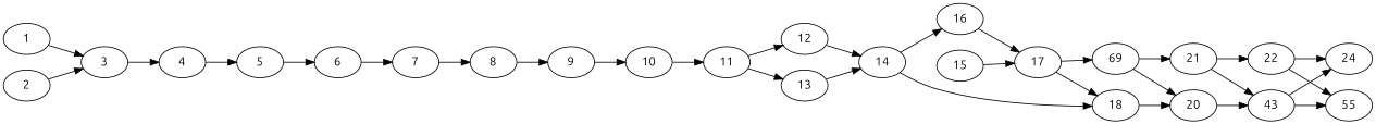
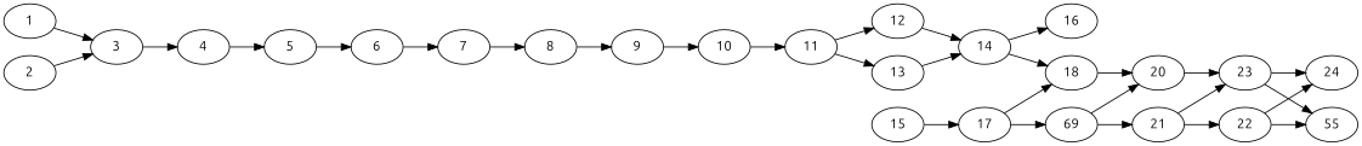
  digraph {
    fontname=Ubuntu
    rankdir=LR
    node [alpha=0.14 fontname=Ubuntu]
    edge [fontname=Ubuntu]
    1 [expect_size=30316544]
    3 [alpha=0.01 expect_size=7351296]
    4 [expect_size=22132736]
    5 [alpha=0.04 expect_size=34905088]
    2 [alpha=0.00 expect_size=10995712]
    6 [alpha=0.07 expect_size=41500672]
    7 [alpha=0.11 expect_size=49886208]
    8 [alpha=0.06 expect_size=13801472]
    9 [alpha=0.10 expect_size=32330752]
    10 [alpha=0.00 expect_size=28433408]
    11 [alpha=0.03 expect_size=26472448]
    12 [alpha=0.01 expect_size=12375040]
    13 [alpha=0.18 expect_size=12660736]
    14 [alpha=0.18 expect_size=15755264]
    16 [alpha=0.02 expect_size=10366976]
    18 [alpha=0.07 expect_size=7592960]
    15 [alpha=0.17 expect_size=49263616]
    17 [expect_size=27987968]
    n19 [alpha=0.13 expect_size=21057536 label=69]
    20 [alpha=0.17 expect_size=44133376]
    21 [alpha=0.11 expect_size=44775424]
-   23 [alpha=0.06 expect_size=5756928 label=43]
+   23 [alpha=0.06 expect_size=5756928]
    22 [alpha=0.08 expect_size=50864128]
    24 [alpha=0.11 expect_size=48238592]
    n25 [alpha=0.08 expect_size=43641856 label=55]
    1 -> 3
    3 -> 4
    4 -> 5
    5 -> 6
    2 -> 3
    6 -> 7
    7 -> 8
    8 -> 9
    9 -> 10
    10 -> 11
    11 -> 12
    11 -> 13
    12 -> 14
    13 -> 14
    14 -> 16
    14 -> 18
-   16 -> 17
    18 -> 20
    15 -> 17
    17 -> 18
    17 -> n19
    n19 -> 20
    n19 -> 21
    20 -> 23
    21 -> 23
    21 -> 22
    23 -> 24
    23 -> n25
    22 -> 24
    22 -> n25
  }
